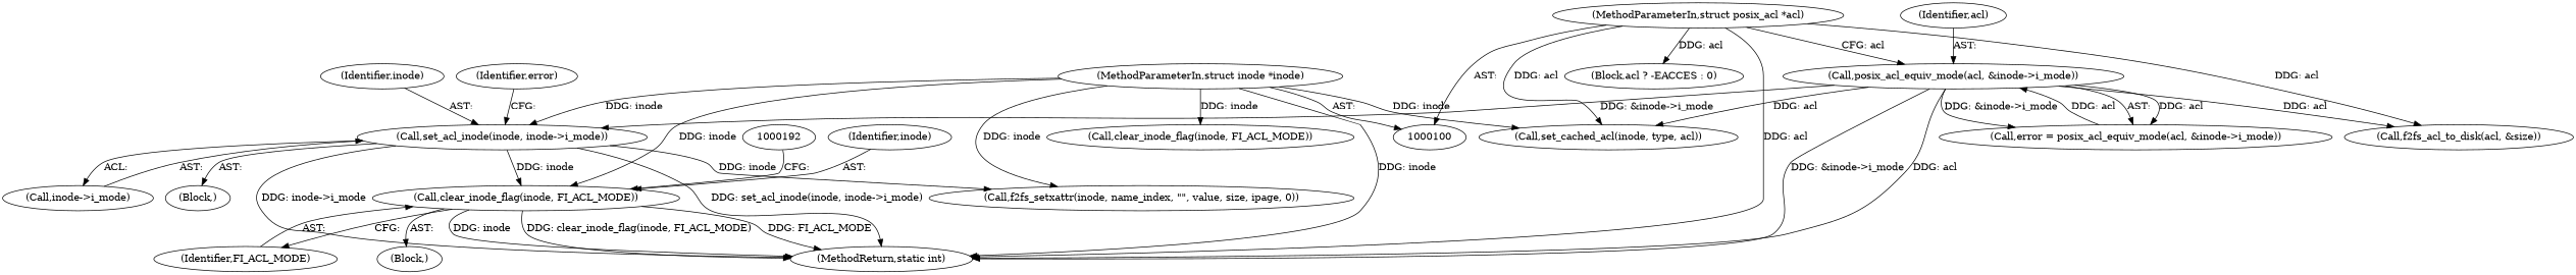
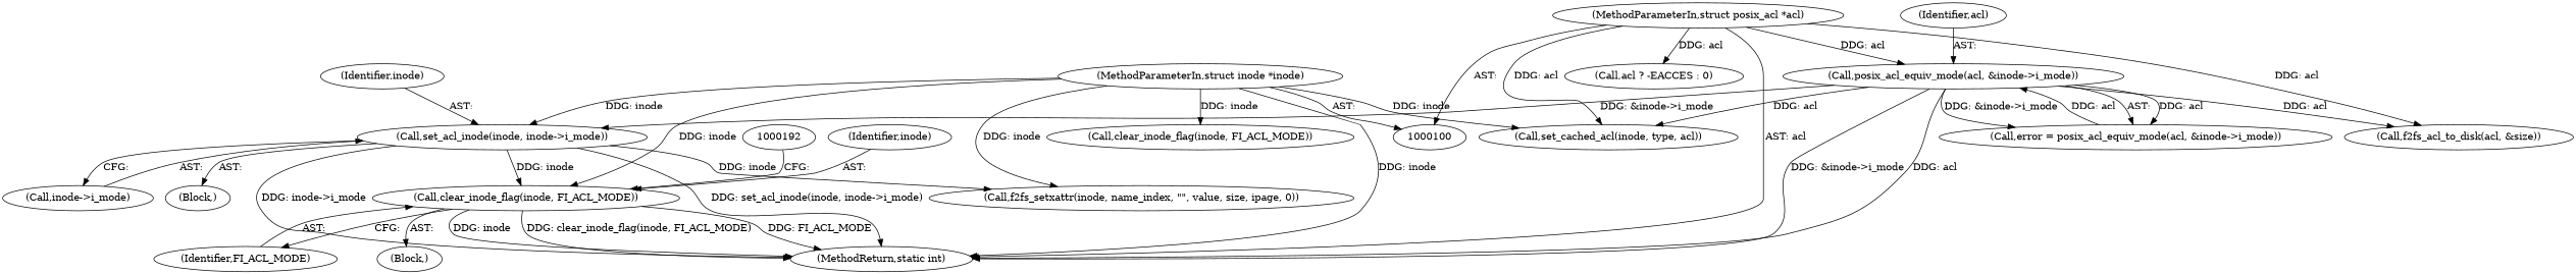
  digraph {
    n1 [label="(Call,clear_inode_flag(inode, FI_ACL_MODE))"]
    n2 [label="(MethodReturn,static int)"]
    n3 [label="(Identifier,FI_ACL_MODE)"]
    n4 [label="(Block,)"]
    n5 [label="(Call,set_acl_inode(inode, inode->i_mode))"]
    n6 [label="(Call,f2fs_setxattr(inode, name_index, \"\", value, size, ipage, 0))"]
    n7 [label="(Call,inode->i_mode)"]
    n8 [label="(Block,)"]
    n9 [label="(MethodParameterIn,struct inode *inode)"]
    n10 [label="(Call,clear_inode_flag(inode, FI_ACL_MODE))"]
    n11 [label="(Call,set_cached_acl(inode, type, acl))"]
    1000100
    n13 [label="(Call,posix_acl_equiv_mode(acl, &inode->i_mode))"]
    n14 [label="(Call,f2fs_acl_to_disk(acl, &size))"]
    n15 [label="(Call,error = posix_acl_equiv_mode(acl, &inode->i_mode))"]
    n16 [label="(MethodParameterIn,struct posix_acl *acl)"]
-   n17 [label="(Block,acl ? -EACCES : 0)"]
+   n17 [label="(Call,acl ? -EACCES : 0)"]
    n18 [label="(Identifier,acl)"]
    n19 [label="(Identifier,inode)"]
    n20 [label="(Identifier,inode)"]
-   n21 [label="(Identifier,error)"]
    1000192
    n1 -> n2 [label="DDG: inode"]
    n1 -> n2 [label="DDG: clear_inode_flag(inode, FI_ACL_MODE)"]
    n1 -> n2 [label="DDG: FI_ACL_MODE"]
    n1 -> n3 [label="CFG: "]
    n1 -> n4 [label="AST: "]
    n3 -> n1 [label="AST: "]
    n5 -> n1 [label="DDG: inode"]
    n5 -> n2 [label="DDG: inode->i_mode"]
    n5 -> n2 [label="DDG: set_acl_inode(inode, inode->i_mode)"]
    n5 -> n6 [label="DDG: inode"]
-   n5 -> n7 [label="ACL: "]
+   n5 -> n7 [label="CFG: "]
    n5 -> n8 [label="AST: "]
    n7 -> n5 [label="AST: "]
    n9 -> n1 [label="DDG: inode"]
    n9 -> n2 [label="DDG: inode"]
    n9 -> n5 [label="DDG: inode"]
    n9 -> n6 [label="DDG: inode"]
    n9 -> n10 [label="DDG: inode"]
    n9 -> n11 [label="DDG: inode"]
    n9 -> 1000100 [label="AST: "]
    n13 -> n2 [label="DDG: &inode->i_mode"]
    n13 -> n2 [label="DDG: acl"]
    n13 -> n5 [label="DDG: &inode->i_mode"]
    n13 -> n11 [label="DDG: acl"]
    n13 -> n14 [label="DDG: acl"]
    n13 -> n15 [label="AST: "]
    n13 -> n15 [label="DDG: acl"]
    n13 -> n15 [label="DDG: &inode->i_mode"]
    n15 -> n13 [label="DDG: acl"]
-   n16 -> n2 [label="DDG: acl"]
+   n16 -> n2 [label="AST: acl"]
    n16 -> n11 [label="DDG: acl"]
    n16 -> 1000100 [label="AST: "]
-   n16 -> n13 [label="CFG: acl"]
+   n16 -> n13 [label="DDG: acl"]
    n16 -> n14 [label="DDG: acl"]
    n16 -> n17 [label="DDG: acl"]
    n18 -> n13 [label="AST: "]
    n19 -> n1 [label="AST: "]
    n20 -> n5 [label="AST: "]
-   n21 -> n5 [label="CFG: "]
    1000192 -> n1 [label="CFG: "]
  }
